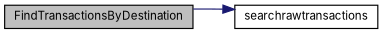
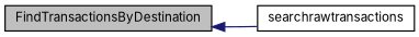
  digraph {
    rankdir=LR
    fontname=Inter
    node [color=black fontname=Inter fontsize=10 shape=record style=filled]
    n1 [fillcolor=grey75 fontcolor=black height=0.2 label=FindTransactionsByDestination width=0.4]
    n2 [fillcolor=white height=0.2 label=searchrawtransactions width=0.4]
-   n2 -> n1 [color=midnightblue dir=back fontname=Inter fontsize=10 labelfontname=Helvetica labelfontsize=10 style=solid]
+   n1 -> n2 [color=midnightblue dir=back fontname=Inter fontsize=10 labelfontname=Helvetica labelfontsize=10 style=solid]
  }
